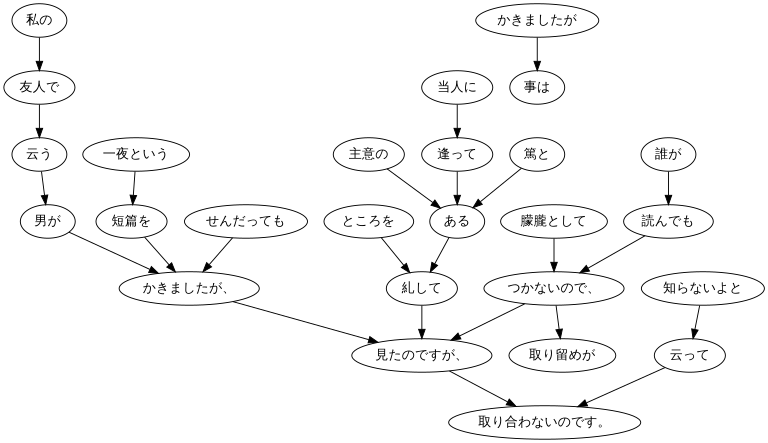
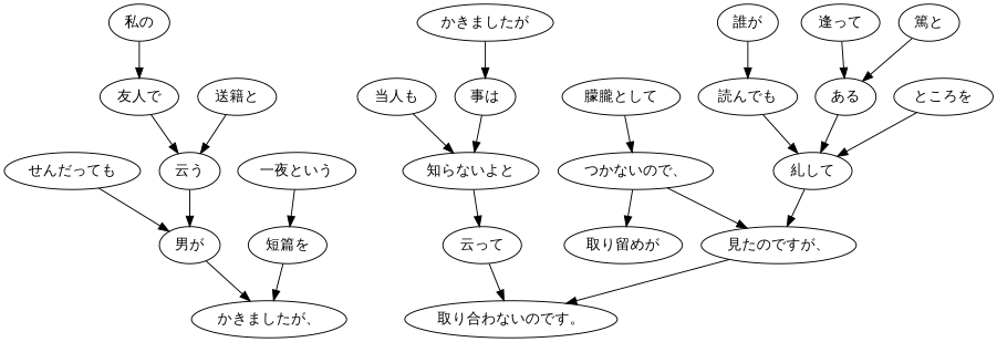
  digraph {
    n1 [label="せんだっても"]
    n2 [label="かきましたが、"]
    n3 [label="見たのですが、"]
    n4 [label="私の"]
    n5 [label="友人で"]
    n6 [label="云う"]
    n7 [label="男が"]
+   n8 [label="送籍と"]
    n9 [label="一夜という"]
    n10 [label="短篇を"]
    n11 [label="取り合わないのです。"]
    n12 [label="誰が"]
    n13 [label="読んでも"]
    n14 [label="つかないので、"]
    n15 [label="取り留めが"]
    n16 [label="朦朧として"]
-   n17 [label="当人に"]
    n18 [label="逢って"]
    n19 [label="ある"]
    n20 [label="糺して"]
    n21 [label="篤と"]
-   n22 [label="主意の"]
    n23 [label="ところを"]
+   n24 [label="当人も"]
    n25 [label="知らないよと"]
    n26 [label="云って"]
    n27 [label="かきましたが"]
    n28 [label="事は"]
-   n1 -> n2
-   n2 -> n3
+   n1 -> n7
    n3 -> n11
    n4 -> n5
    n5 -> n6
    n6 -> n7
    n7 -> n2
+   n8 -> n6
    n9 -> n10
    n10 -> n2
    n12 -> n13
-   n13 -> n14
+   n13 -> n20
    n14 -> n3
    n14 -> n15
    n16 -> n14
-   n17 -> n18
    n18 -> n19
    n19 -> n20
    n20 -> n3
    n21 -> n19
-   n22 -> n19
    n23 -> n20
+   n24 -> n25
    n25 -> n26
    n26 -> n11
    n27 -> n28
+   n28 -> n25
  }
